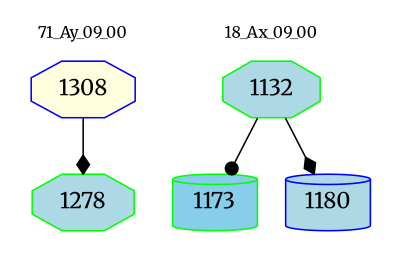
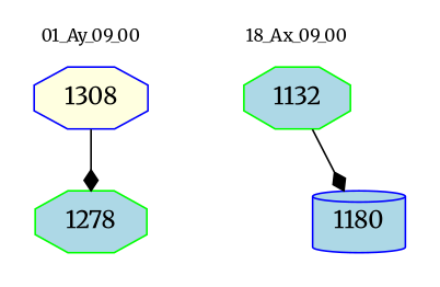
  digraph {
    fontname=Merriweather
    node [color=green fillcolor=lightblue fontname=Merriweather shape=octagon style=filled]
    edge [arrowhead=diamond color=black fontname=Merriweather]
    n1 [color=blue fillcolor=lightyellow label=1308]
    n2 [label=1278]
    n3 [label=1132]
-   n4 [fillcolor=skyblue label=1173 shape=cylinder]
    n5 [color=blue label=1180 shape=cylinder]
    subgraph cluster_1 {
      color=white
      fontsize=10
-     label="71_Ay_09_00"
+     label="01_Ay_09_00"
      n1
      n2
    }
    subgraph cluster_2 {
      color=white
      fontsize=10
      label="18_Ax_09_00"
      n3
-     n4
      n5
    }
    n1 -> n2
-   n3 -> n4 [arrowhead=dot]
    n3 -> n5
  }
